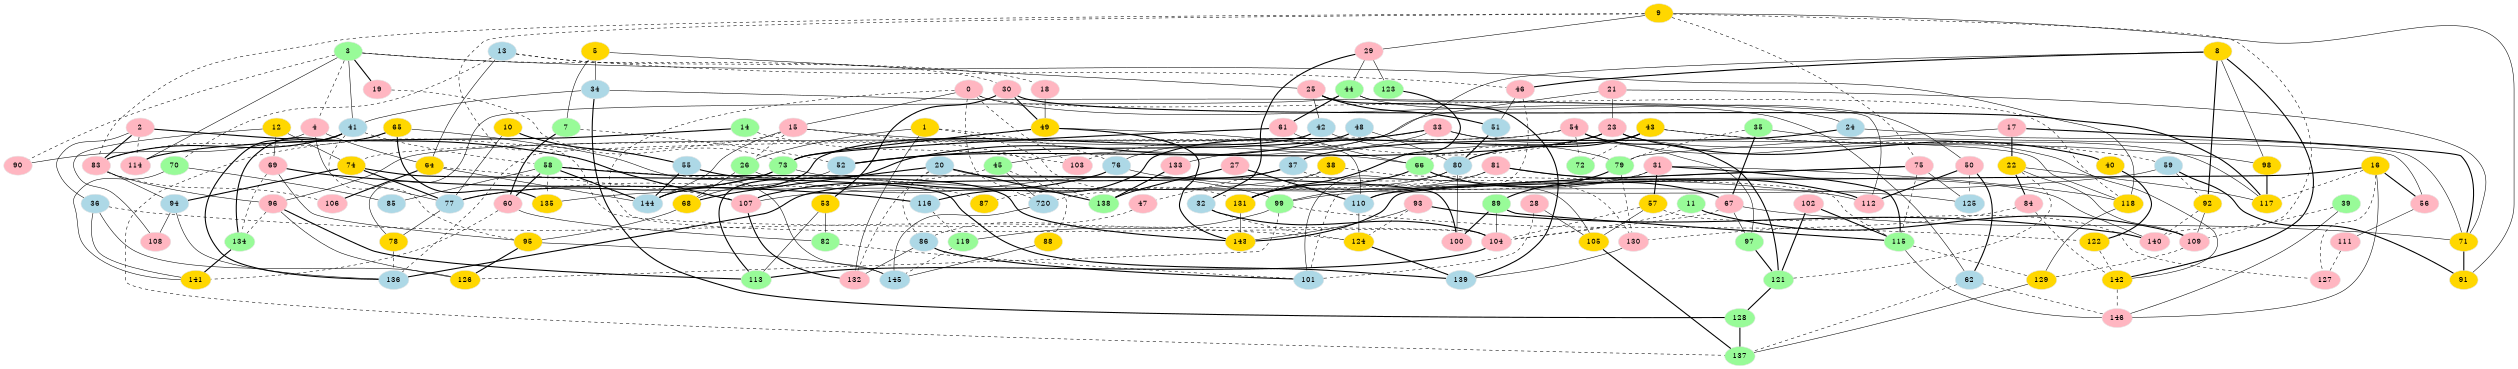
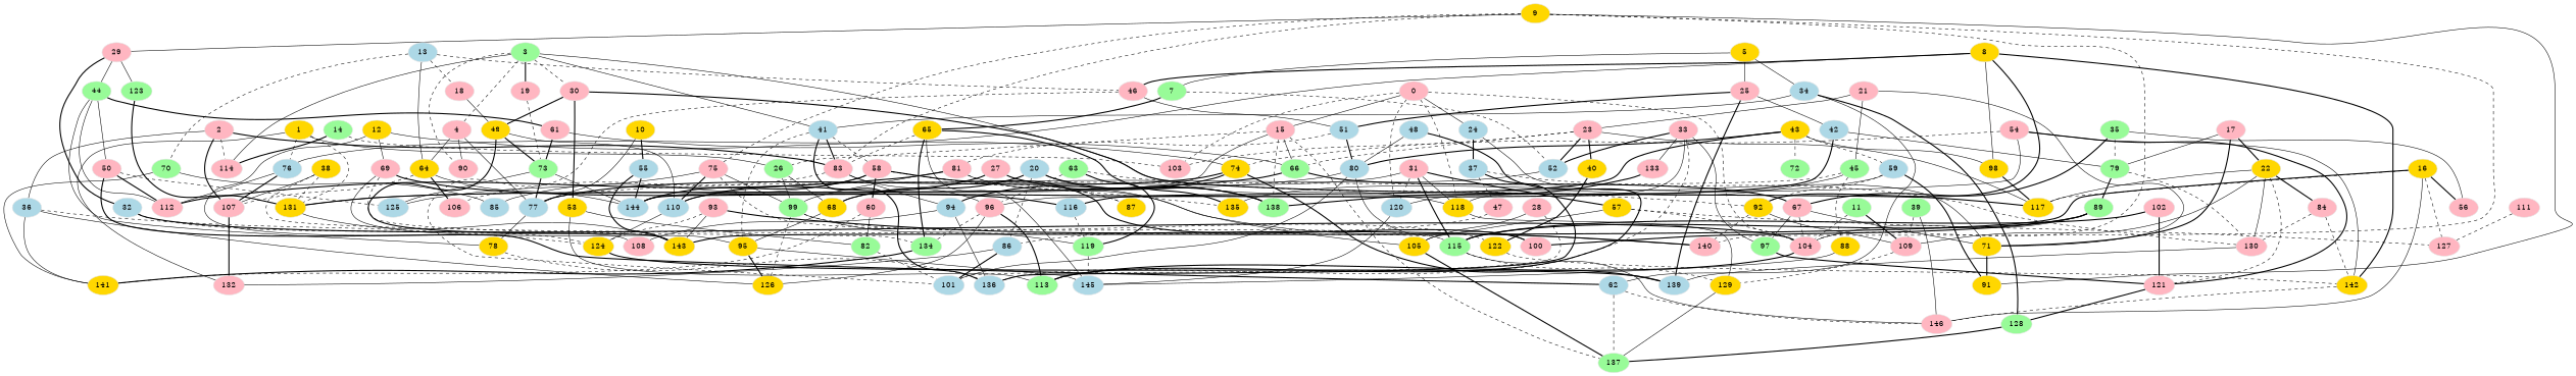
  graph {
    node [color=gray90 fillcolor=lightpink style=filled]
    edge [style=solid]
    1 [fillcolor=gold]
    26 [fillcolor=palegreen]
    76 [fillcolor=lightblue]
    131 [fillcolor=gold]
    132
    68 [fillcolor=gold]
    99 [fillcolor=palegreen]
    107
    112
    143 [fillcolor=gold]
    36 [fillcolor=lightblue]
    2
    83
    114
    124 [fillcolor=gold]
    126 [fillcolor=gold]
    141 [fillcolor=gold]
    96
    106
    94 [fillcolor=lightblue]
    3 [fillcolor=palegreen]
    4
    19
    30
    41 [fillcolor=lightblue]
    90
    118 [fillcolor=gold]
    64 [fillcolor=gold]
    77 [fillcolor=lightblue]
    73 [fillcolor=palegreen]
    117 [fillcolor=gold]
    49 [fillcolor=gold]
    53 [fillcolor=gold]
    136 [fillcolor=lightblue]
-   58 [fillcolor=palegreen]
+   58
    95 [fillcolor=gold]
    129 [fillcolor=gold]
    144 [fillcolor=lightblue]
    78 [fillcolor=gold]
    5 [fillcolor=gold]
    7 [fillcolor=palegreen]
    25
    34 [fillcolor=lightblue]
    52 [fillcolor=lightblue]
    60
    42 [fillcolor=lightblue]
    51 [fillcolor=lightblue]
    139 [fillcolor=lightblue]
    62 [fillcolor=lightblue]
    128 [fillcolor=palegreen]
    n51 [label=0]
    15
    24 [fillcolor=lightblue]
    103
    104
-   120 [fillcolor=lightblue label=720]
+   120 [fillcolor=lightblue]
    66 [fillcolor=palegreen]
    137 [fillcolor=palegreen]
    138 [fillcolor=palegreen]
    71 [fillcolor=gold]
    37 [fillcolor=lightblue]
    113 [fillcolor=palegreen]
    145 [fillcolor=lightblue]
    82 [fillcolor=palegreen]
    8 [fillcolor=gold]
    46
    92 [fillcolor=gold]
    98 [fillcolor=gold]
    142 [fillcolor=gold]
    101 [fillcolor=lightblue]
    140
    109
    146
    9 [fillcolor=gold]
    29
    75
    91 [fillcolor=gold]
    32 [fillcolor=lightblue]
    44 [fillcolor=palegreen]
    123 [fillcolor=palegreen]
    110 [fillcolor=lightblue]
    115 [fillcolor=palegreen]
    125 [fillcolor=lightblue]
    10 [fillcolor=gold]
    55 [fillcolor=lightblue]
    11 [fillcolor=palegreen]
    12 [fillcolor=gold]
    69
    74 [fillcolor=gold]
    108
    116 [fillcolor=lightblue]
    134 [fillcolor=palegreen]
    13 [fillcolor=lightblue]
    18
    70 [fillcolor=palegreen]
    85 [fillcolor=lightblue]
    14 [fillcolor=palegreen]
    67
    16 [fillcolor=gold]
    56
    127
    111
    22 [fillcolor=gold]
    17
    79 [fillcolor=palegreen]
    84
-   121 [fillcolor=palegreen]
+   121
    130
    89 [fillcolor=palegreen]
    20 [fillcolor=lightblue]
    86 [fillcolor=lightblue]
    105 [fillcolor=gold]
    21
    23
    45 [fillcolor=palegreen]
    40 [fillcolor=gold]
    88 [fillcolor=gold]
    122 [fillcolor=gold]
    47
    80 [fillcolor=lightblue]
    81
    119 [fillcolor=palegreen]
    27
    28
    50
    61
    31
    57 [fillcolor=gold]
    33
    97 [fillcolor=palegreen]
    133
    35 [fillcolor=palegreen]
    38 [fillcolor=gold]
    39 [fillcolor=palegreen]
    87 [fillcolor=gold]
    100
    135 [fillcolor=gold]
    43 [fillcolor=gold]
    59 [fillcolor=lightblue]
    72 [fillcolor=palegreen]
    48 [fillcolor=lightblue]
    54
+   63 [fillcolor=palegreen]
    65 [fillcolor=gold]
    93
    102
    1 -- 26
    1 -- 76 [style=dashed]
    1 -- 131 [style=dashed]
    1 -- 132
    26 -- 68
    26 -- 99
    76 -- 107 [style=bold]
    76 -- 112
    131 -- 143
    68 -- 95
    99 -- 126 [style=dashed]
    99 -- 122 [style=dashed]
    99 -- 119
    107 -- 132 [style=bold]
    36 -- 124 [style=dashed]
    36 -- 126
    36 -- 141
    2 -- 107 [style=bold]
    2 -- 36
    2 -- 83 [style=bold]
    2 -- 114 [style=dashed]
    83 -- 96
    83 -- 106 [style=dashed]
    83 -- 94
    124 -- 139 [style=bold]
    96 -- 126
    96 -- 113 [style=bold]
    96 -- 134 [style=dashed]
    94 -- 136
    94 -- 108
    3 -- 114
    3 -- 4 [style=dashed]
    3 -- 19 [style=bold]
    3 -- 30 [style=dashed]
    3 -- 41
    3 -- 90 [style=dashed]
    3 -- 118
    4 -- 90
    4 -- 64
    4 -- 77
    19 -- 73 [style=dashed]
    30 -- 117 [style=bold]
    30 -- 49 [style=bold]
    30 -- 53 [style=bold]
    41 -- 83 [style=bold]
    41 -- 136 [style=bold]
    41 -- 58 [style=dashed]
    41 -- 95 [style=dashed]
    118 -- 129
    64 -- 107 [style=dashed]
    64 -- 106 [style=bold]
    64 -- 144
    77 -- 78
    73 -- 77 [style=bold]
    73 -- 144
    73 -- 125
    49 -- 143 [style=bold]
    49 -- 73 [style=bold]
    49 -- 110
    53 -- 113
    53 -- 82
    58 -- 144 [style=bold]
    58 -- 60 [style=bold]
    58 -- 85
    58 -- 87 [style=dashed]
    58 -- 100 [style=bold]
    58 -- 135 [style=dashed]
    95 -- 126 [style=bold]
    95 -- 145
    129 -- 137
    78 -- 136 [style=dashed]
    5 -- 7
    5 -- 25
    5 -- 34
    7 -- 52 [style=dashed]
-   7 -- 60 [style=bold]
+   7 -- 65 [style=bold]
    25 -- 42
    25 -- 51 [style=bold]
    25 -- 139 [style=bold]
    34 -- 41
    34 -- 62
    34 -- 128 [style=bold]
    52 -- 68
    60 -- 141 [style=dashed]
    60 -- 82
    42 -- 144 [style=bold]
    42 -- 79
    51 -- 80 [style=bold]
    51 -- 81 [style=dashed]
    62 -- 137 [style=dashed]
    62 -- 146 [style=dashed]
    128 -- 137 [style=bold]
    n51 -- 118 [style=dashed]
    n51 -- 15
    n51 -- 24
    n51 -- 103 [style=dashed]
    n51 -- 104 [style=dashed]
    n51 -- 120 [style=dashed]
    15 -- 26 [style=dashed]
    15 -- 144
    15 -- 66
    15 -- 137 [style=dashed]
    15 -- 138 [style=dashed]
    24 -- 71
    24 -- 37 [style=bold]
    104 -- 113 [style=bold]
    120 -- 145
    66 -- 131 [style=bold]
    66 -- 67 [style=bold]
    71 -- 91 [style=bold]
    37 -- 136 [style=bold]
    37 -- 130 [style=dashed]
    37 -- 47 [style=dashed]
    82 -- 101 [style=dashed]
    8 -- 76
    8 -- 46 [style=bold]
    8 -- 92 [style=bold]
    8 -- 98
    8 -- 142 [style=bold]
    46 -- 51
    46 -- 101 [style=dashed]
    92 -- 140 [style=dashed]
    92 -- 109
    98 -- 117 [style=bold]
    142 -- 146 [style=dashed]
    109 -- 129 [style=dashed]
    9 -- 83 [style=dashed]
    9 -- 104 [style=dashed]
    9 -- 140 [style=dashed]
    9 -- 29
    9 -- 75 [style=dashed]
    9 -- 91
    29 -- 32 [style=bold]
    29 -- 44
    29 -- 123
    75 -- 99
    75 -- 110 [style=bold]
    75 -- 115 [style=dashed]
    75 -- 125
    32 -- 124 [style=dashed]
    32 -- 104 [style=bold]
    44 -- 112
    44 -- 78
    44 -- 50
    44 -- 61 [style=bold]
    123 -- 131 [style=bold]
    110 -- 124
    115 -- 129 [style=dashed]
    115 -- 146
    10 -- 77
    10 -- 55 [style=bold]
    55 -- 143 [style=bold]
    55 -- 144 [style=bold]
    11 -- 104 [style=dashed]
    11 -- 109 [style=bold]
    12 -- 69
    12 -- 74
    12 -- 108
    69 -- 95
    69 -- 116 [style=bold]
    69 -- 134 [style=dashed]
    74 -- 94 [style=bold]
    74 -- 77 [style=bold]
    74 -- 139 [style=bold]
    116 -- 119 [style=dashed]
    134 -- 141 [style=bold]
    13 -- 64
    13 -- 46 [style=dashed]
    13 -- 18 [style=dashed]
    13 -- 70 [style=dashed]
    18 -- 49
    70 -- 141
    70 -- 85
    14 -- 114 [style=bold]
    14 -- 103 [style=dashed]
    67 -- 104 [style=dashed]
    67 -- 71
    67 -- 97
    16 -- 143 [style=bold]
    16 -- 117 [style=dashed]
    16 -- 146
    16 -- 56 [style=bold]
    16 -- 127 [style=dashed]
-   56 -- 111
    111 -- 127 [style=dashed]
    22 -- 117
    22 -- 109
    22 -- 84 [style=bold]
    22 -- 121 [style=dashed]
+   22 -- 130
    17 -- 71 [style=bold]
    17 -- 22 [style=bold]
    17 -- 79
    79 -- 130 [style=dashed]
    79 -- 89 [style=bold]
    84 -- 142 [style=dashed]
    84 -- 130 [style=dashed]
    121 -- 128 [style=bold]
    130 -- 139
    89 -- 104
    89 -- 115 [style=bold]
    89 -- 100 [style=bold]
-   20 -- 132 [style=dashed]
    20 -- 68 [style=bold]
    20 -- 138 [style=bold]
    20 -- 86 [style=dashed]
    20 -- 105
    86 -- 132
    86 -- 101 [style=bold]
    105 -- 137 [style=bold]
    21 -- 71
    21 -- 23
    21 -- 45
    23 -- 117
    23 -- 52 [style=bold]
    23 -- 103 [style=dashed]
    23 -- 66 [style=dashed]
    23 -- 40 [style=bold]
    45 -- 77 [style=dashed]
    45 -- 120
    45 -- 88 [style=dashed]
    40 -- 122 [style=bold]
    88 -- 145
    122 -- 142 [style=dashed]
    47 -- 86 [style=dashed]
    80 -- 131
    80 -- 101
    80 -- 100
    81 -- 99
    81 -- 112 [style=bold]
    81 -- 140
    81 -- 87 [style=dashed]
    119 -- 145 [style=dashed]
    27 -- 138 [style=bold]
    27 -- 110 [style=bold]
    28 -- 101 [style=dashed]
    28 -- 105
    50 -- 112 [style=bold]
    50 -- 62 [style=bold]
    50 -- 125 [style=dashed]
    61 -- 73 [style=bold]
    61 -- 66
    31 -- 118
    31 -- 120 [style=dashed]
    31 -- 110
    31 -- 115 [style=bold]
    31 -- 57 [style=bold]
    57 -- 104 [style=dashed]
    57 -- 127 [style=dashed]
    57 -- 105
    33 -- 118
    33 -- 136 [style=dashed]
    33 -- 52 [style=bold]
    33 -- 97
    33 -- 133
    97 -- 121 [style=bold]
    133 -- 138 [style=bold]
    35 -- 67 [style=bold]
    35 -- 56
    35 -- 79 [style=dashed]
    38 -- 131 [style=dashed]
    38 -- 107
    38 -- 115 [style=dashed]
    39 -- 109 [style=dashed]
    39 -- 146
    43 -- 98
    43 -- 116 [style=bold]
    43 -- 80 [style=bold]
    43 -- 59 [style=dashed]
    43 -- 72 [style=dashed]
    59 -- 92 [style=dashed]
    59 -- 91 [style=bold]
    59 -- 135
    48 -- 113 [style=bold]
    48 -- 80
    54 -- 96
    54 -- 142
    54 -- 74 [style=dashed]
    54 -- 121 [style=bold]
-   54 -- 72 [style=dashed]
+   63 -- 96 [style=dashed]
+   63 -- 92 [style=dashed]
+   63 -- 119 [style=bold]
    65 -- 83 [style=dashed]
    65 -- 145
    65 -- 134 [style=bold]
    65 -- 135 [style=bold]
    93 -- 143
    93 -- 124 [style=dashed]
    93 -- 140 [style=bold]
    102 -- 115 [style=bold]
    102 -- 121 [style=bold]
  }
